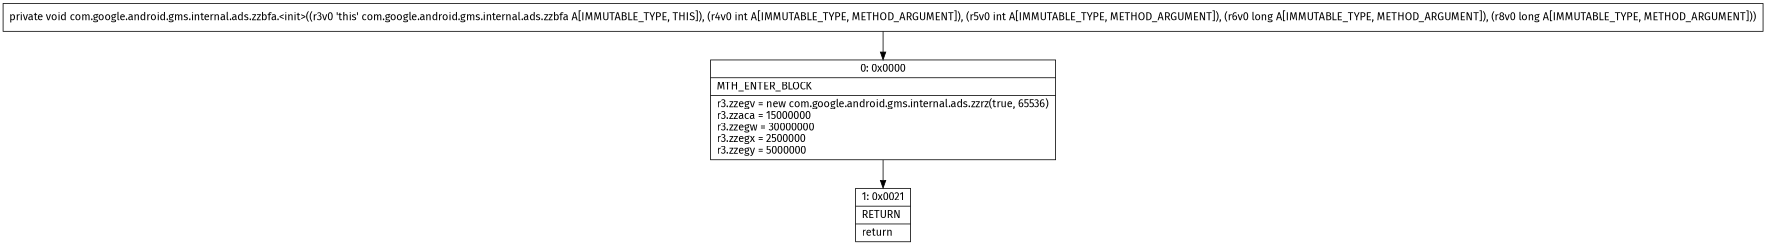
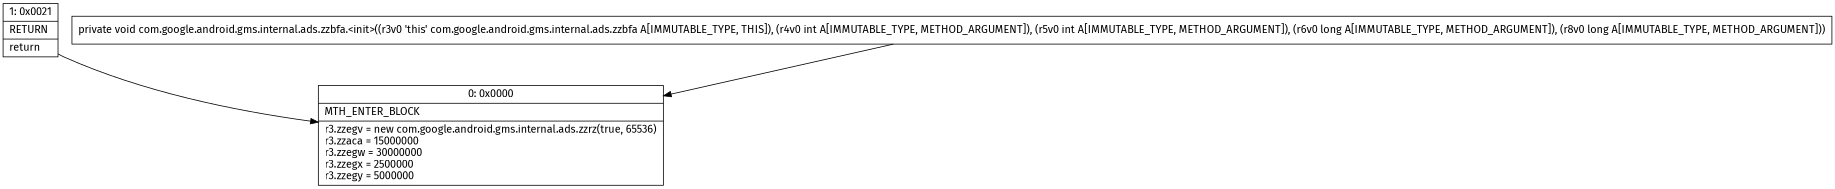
  digraph {
    fontname="Fira Sans"
    node [shape=record fontname="Fira Sans"]
    edge [fontname="Fira Sans"]
    n1 [label="{0\:\ 0x0000|MTH_ENTER_BLOCK\l|r3.zzegv = new com.google.android.gms.internal.ads.zzrz(true, 65536)\lr3.zzaca = 15000000\lr3.zzegw = 30000000\lr3.zzegx = 2500000\lr3.zzegy = 5000000\l}"]
    n2 [label="{1\:\ 0x0021|RETURN\l|return\l}"]
    n3 [label="{private void com.google.android.gms.internal.ads.zzbfa.\<init\>((r3v0 'this' com.google.android.gms.internal.ads.zzbfa A[IMMUTABLE_TYPE, THIS]), (r4v0 int A[IMMUTABLE_TYPE, METHOD_ARGUMENT]), (r5v0 int A[IMMUTABLE_TYPE, METHOD_ARGUMENT]), (r6v0 long A[IMMUTABLE_TYPE, METHOD_ARGUMENT]), (r8v0 long A[IMMUTABLE_TYPE, METHOD_ARGUMENT])) }"]
-   n1 -> n2
+   n2 -> n1
    n3 -> n1
  }
